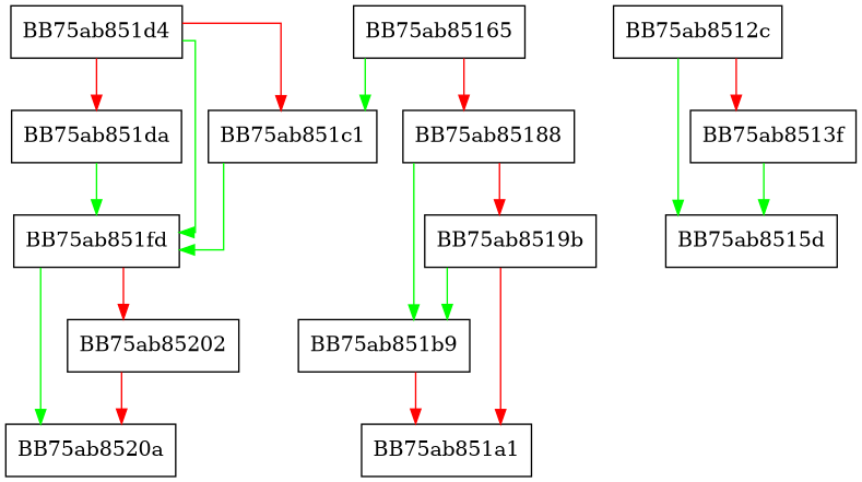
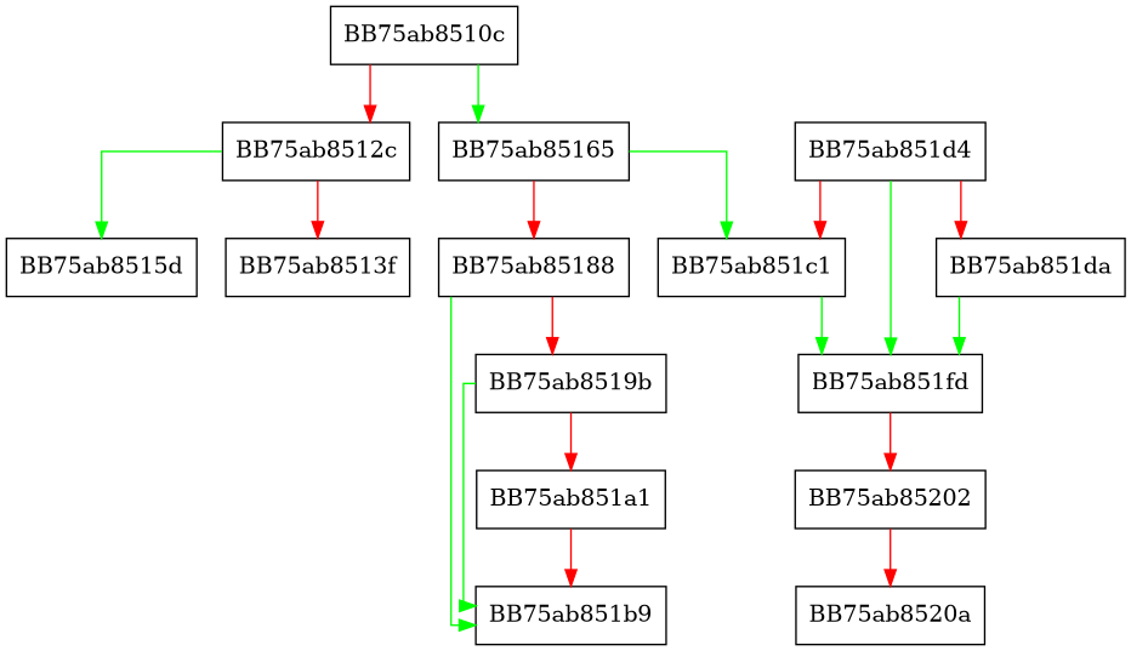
  digraph {
    splines=ortho
    node [shape=box]
    edge [color=green]
+   BB75ab8510c
    BB75ab85165
    BB75ab8512c
    BB75ab851c1
    BB75ab85188
    BB75ab8515d
    BB75ab8513f
    BB75ab851fd
    BB75ab851b9
    BB75ab8519b
    BB75ab8520a
    BB75ab85202
    BB75ab851d4
    BB75ab851da
    BB75ab851a1
+   BB75ab8510c -> BB75ab85165
+   BB75ab8510c -> BB75ab8512c [color=red]
    BB75ab85165 -> BB75ab851c1
    BB75ab85165 -> BB75ab85188 [color=red]
    BB75ab8512c -> BB75ab8515d
    BB75ab8512c -> BB75ab8513f [color=red]
    BB75ab851c1 -> BB75ab851fd
    BB75ab85188 -> BB75ab851b9
    BB75ab85188 -> BB75ab8519b [color=red]
-   BB75ab8513f -> BB75ab8515d
-   BB75ab851fd -> BB75ab8520a
    BB75ab851fd -> BB75ab85202 [color=red]
    BB75ab8519b -> BB75ab851b9
    BB75ab8519b -> BB75ab851a1 [color=red]
    BB75ab85202 -> BB75ab8520a [color=red]
    BB75ab851d4 -> BB75ab851c1 [color=red]
    BB75ab851d4 -> BB75ab851fd
    BB75ab851d4 -> BB75ab851da [color=red]
    BB75ab851da -> BB75ab851fd
-   BB75ab851b9 -> BB75ab851a1 [color=red]
+   BB75ab851a1 -> BB75ab851b9 [color=red]
  }
